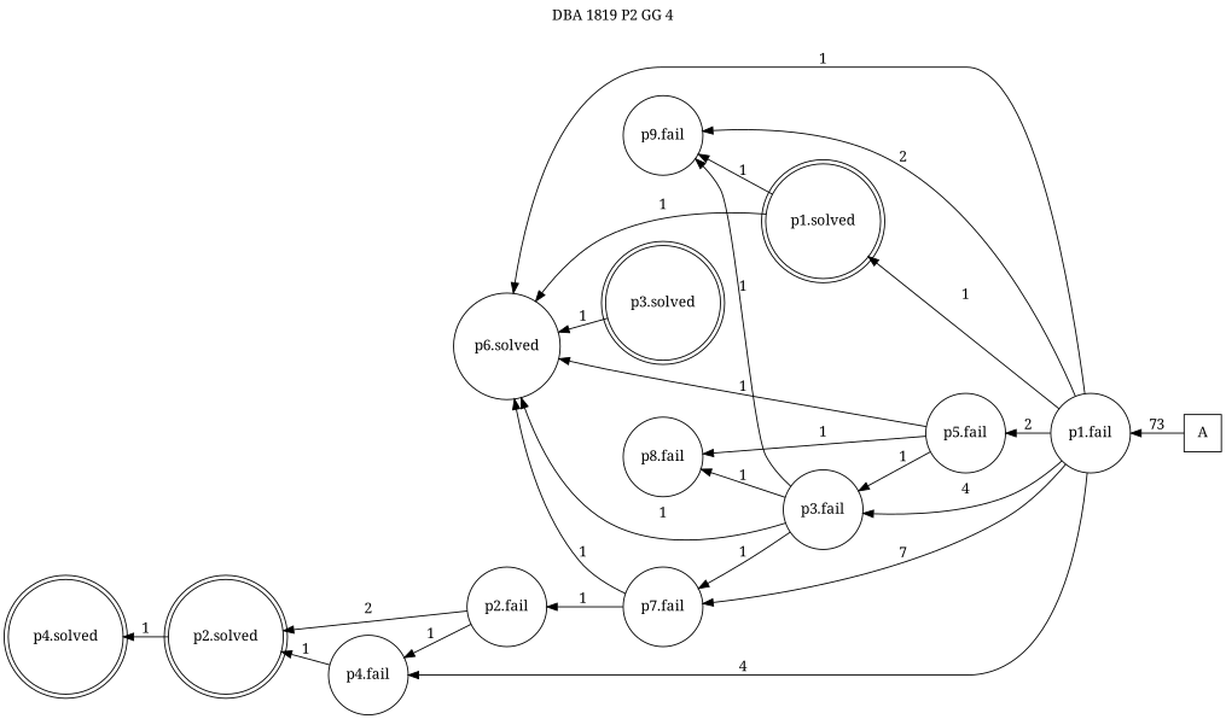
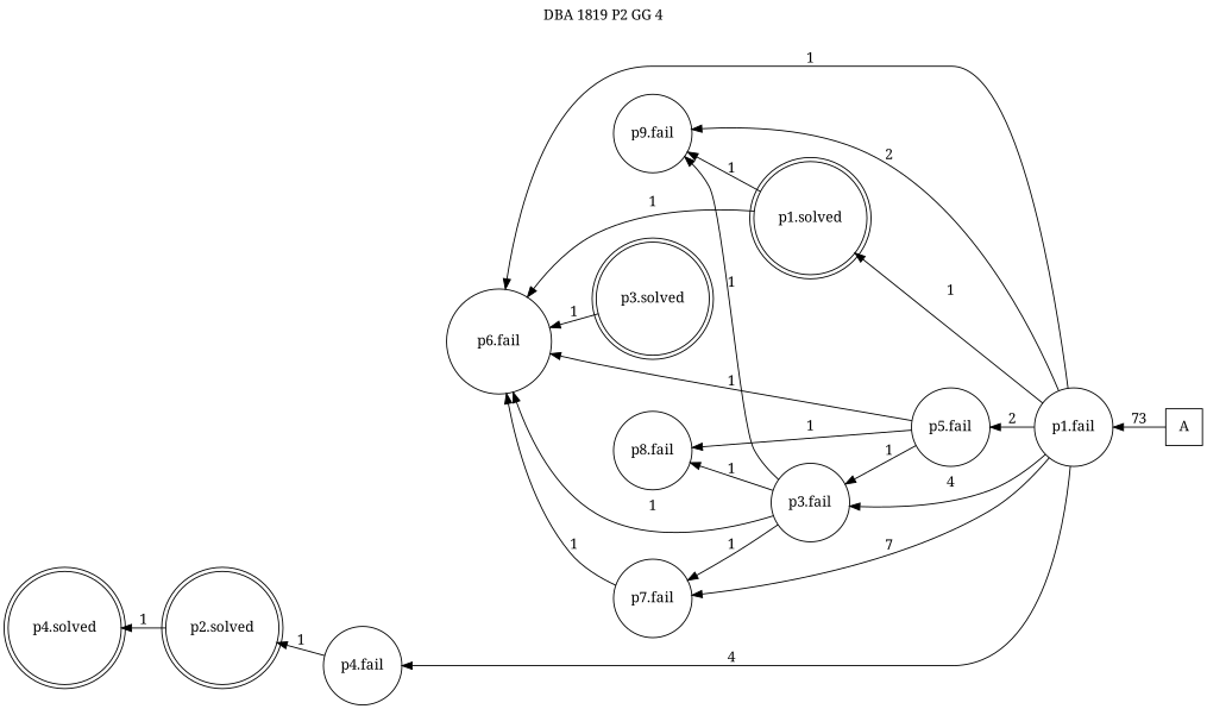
  digraph {
    fontname="Noto Serif"
    label=" DBA 1819 P2 GG 4 "
    labelloc=tl
    rankdir=RL
    node [fontname="Noto Serif" shape=circle]
    edge [fontname="Noto Serif"]
    n1 [label=A shape=square]
    n2 [label="p1.fail"]
    n3 [label="p7.fail"]
    n4 [label="p5.fail"]
-   n5 [label="p6.solved"]
+   n5 [label="p6.fail"]
    n6 [label="p9.fail"]
    n7 [label="p3.fail"]
    n8 [label="p4.fail"]
    n9 [label="p1.solved" shape=doublecircle]
-   n10 [label="p2.fail"]
    n11 [label="p2.solved" shape=doublecircle]
    n12 [label="p8.fail"]
    n13 [label="p4.solved" shape=doublecircle]
    n14 [label="p3.solved" shape=doublecircle]
    n1 -> n2 [label=73]
    n2 -> n3 [label=7]
    n2 -> n4 [label=2]
    n2 -> n5 [label=1]
    n2 -> n6 [label=2]
    n2 -> n7 [label=4]
    n2 -> n8 [label=4]
    n2 -> n9 [label=1]
    n3 -> n5 [label=1]
-   n3 -> n10 [label=1]
    n4 -> n5 [label=1]
    n4 -> n7 [label=1]
    n4 -> n12 [label=1]
    n7 -> n3 [label=1]
    n7 -> n5 [label=1]
    n7 -> n6 [label=1]
    n7 -> n12 [label=1]
    n8 -> n11 [label=1]
    n9 -> n5 [label=1]
    n9 -> n6 [label=1]
-   n10 -> n8 [label=1]
-   n10 -> n11 [label=2]
    n11 -> n13 [label=1]
    n14 -> n5 [label=1]
  }
